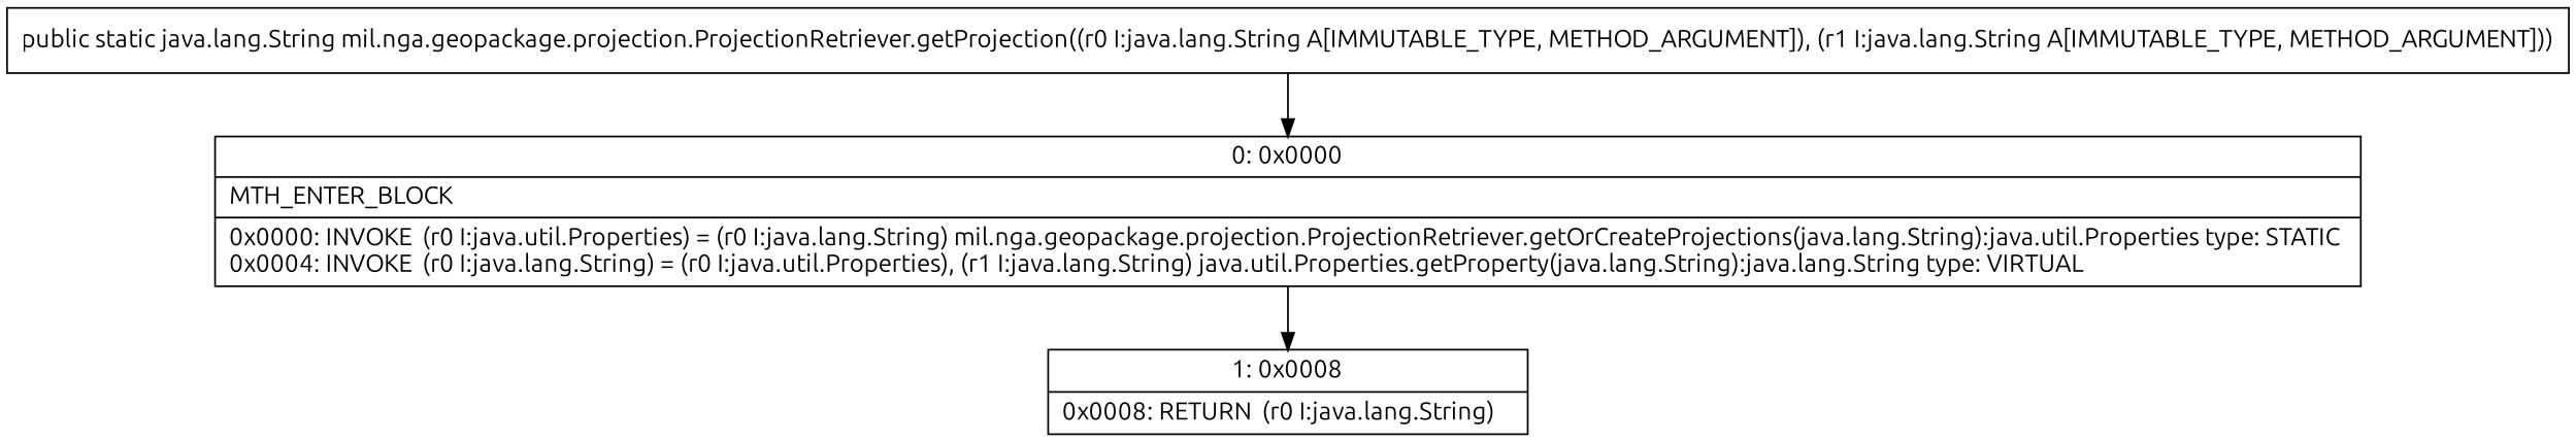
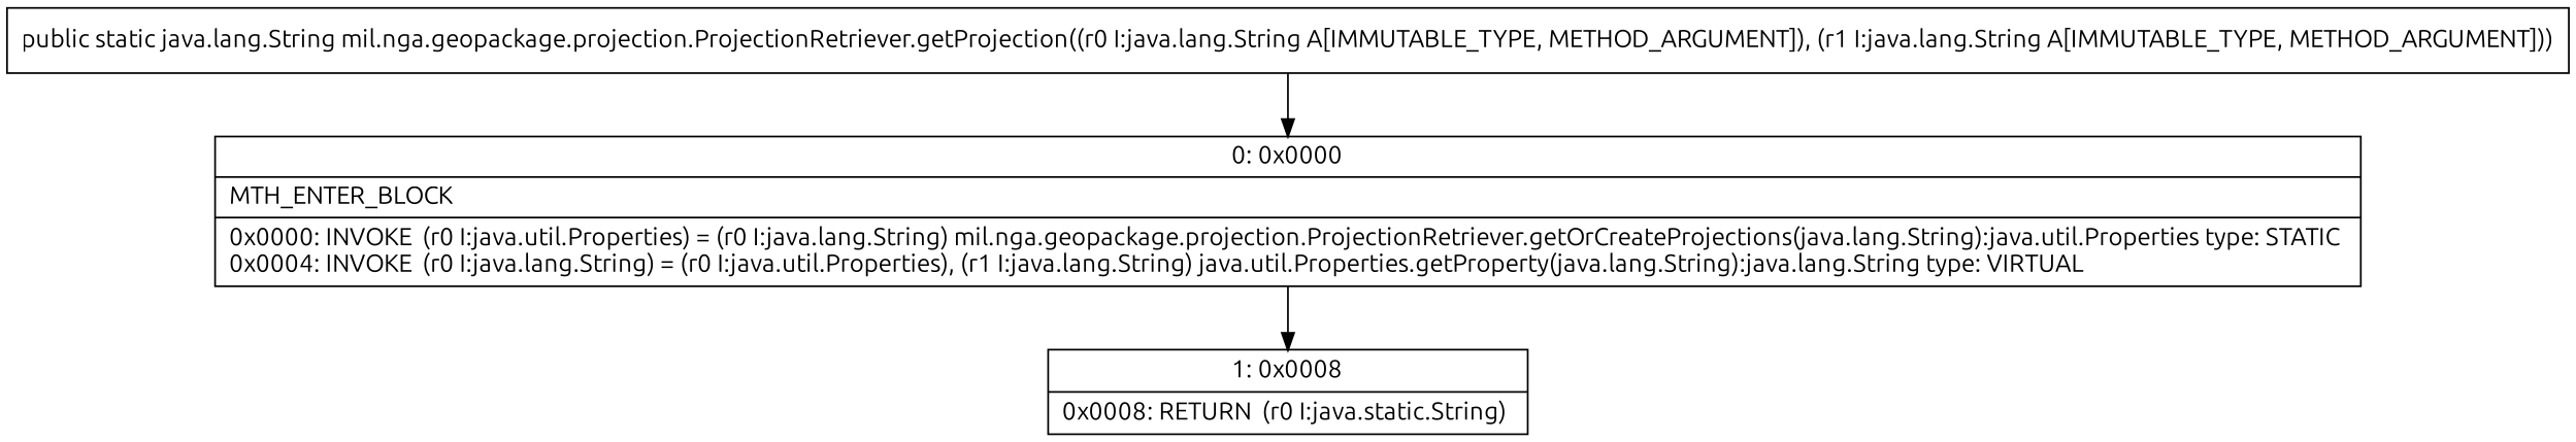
  digraph {
    fontname=Ubuntu
    node [shape=record fontname=Ubuntu]
    edge [fontname=Ubuntu]
    n1 [label="{0\:\ 0x0000|MTH_ENTER_BLOCK\l|0x0000: INVOKE  (r0 I:java.util.Properties) = (r0 I:java.lang.String) mil.nga.geopackage.projection.ProjectionRetriever.getOrCreateProjections(java.lang.String):java.util.Properties type: STATIC \l0x0004: INVOKE  (r0 I:java.lang.String) = (r0 I:java.util.Properties), (r1 I:java.lang.String) java.util.Properties.getProperty(java.lang.String):java.lang.String type: VIRTUAL \l}"]
-   n2 [label="{1\:\ 0x0008|0x0008: RETURN  (r0 I:java.lang.String) \l}"]
+   n2 [label="{1\:\ 0x0008|0x0008: RETURN  (r0 I:java.static.String) \l}"]
    n3 [label="{public static java.lang.String mil.nga.geopackage.projection.ProjectionRetriever.getProjection((r0 I:java.lang.String A[IMMUTABLE_TYPE, METHOD_ARGUMENT]), (r1 I:java.lang.String A[IMMUTABLE_TYPE, METHOD_ARGUMENT])) }"]
    n1 -> n2
    n3 -> n1
  }
